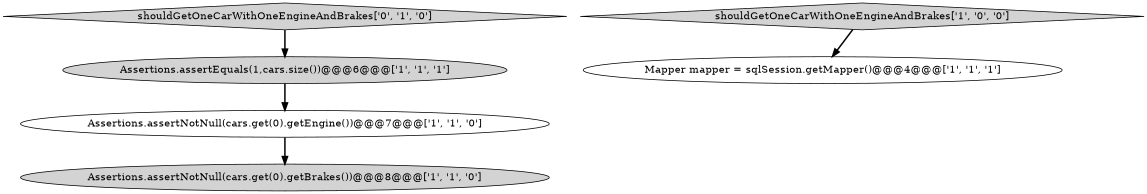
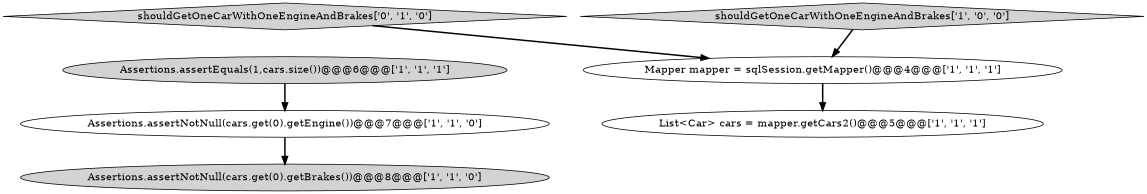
  digraph {
    node [fillcolor=lightgray shape=ellipse style=filled]
    edge [style=bold]
    n1 [label="Assertions.assertNotNull(cars.get(0).getBrakes())@@@8@@@['1', '1', '0']"]
    n2 [label="Assertions.assertEquals(1,cars.size())@@@6@@@['1', '1', '1']"]
    n3 [fillcolor=white label="Assertions.assertNotNull(cars.get(0).getEngine())@@@7@@@['1', '1', '0']"]
    n4 [fillcolor=white label="Mapper mapper = sqlSession.getMapper()@@@4@@@['1', '1', '1']"]
+   n5 [fillcolor=white label="List<Car> cars = mapper.getCars2()@@@5@@@['1', '1', '1']"]
    n6 [label="shouldGetOneCarWithOneEngineAndBrakes['0', '1', '0']" shape=diamond]
    n7 [label="shouldGetOneCarWithOneEngineAndBrakes['1', '0', '0']" shape=diamond]
    n2 -> n3
    n3 -> n1
-   n6 -> n2
+   n4 -> n5
+   n6 -> n4
    n7 -> n4
  }
